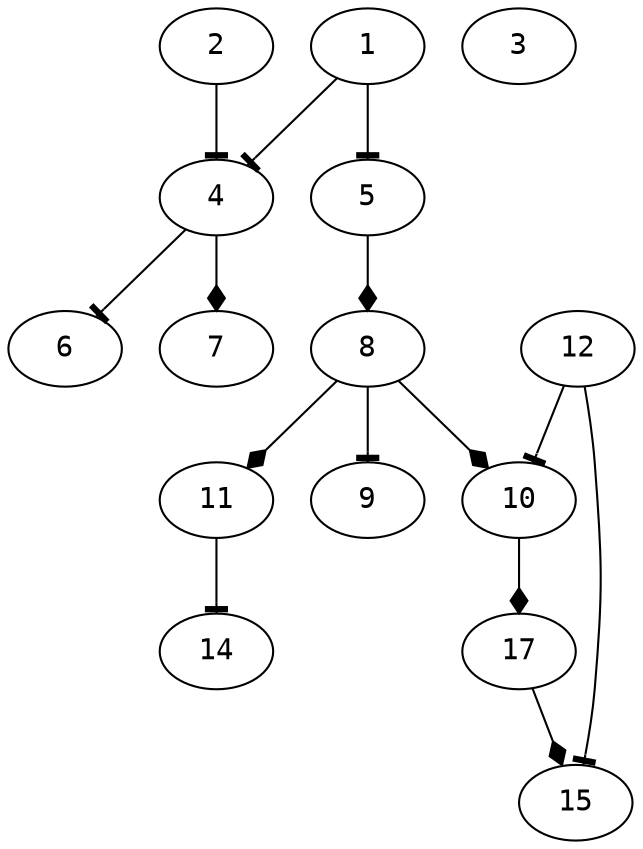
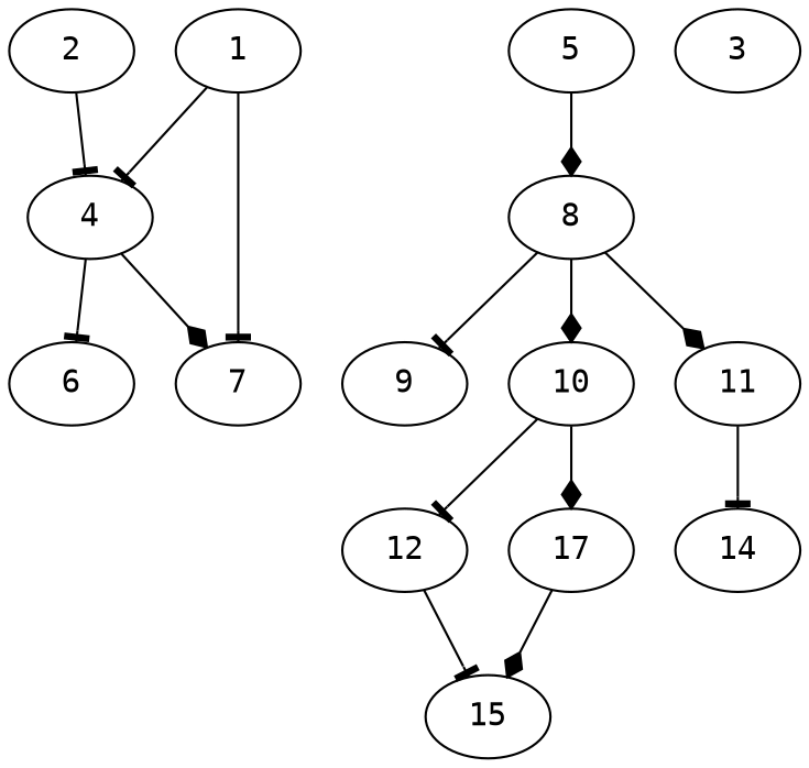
  digraph {
    fontname="DejaVu Sans Mono"
    node [alpha=0.06 fontname="DejaVu Sans Mono"]
    edge [arrowhead=tee fontname="DejaVu Sans Mono"]
    1 [expect_size=44526592]
    4 [alpha=0.15 expect_size=18153472]
    5 [alpha=0.09 expect_size=14258176]
    6 [alpha=0.17 expect_size=12579840]
    7 [alpha=0.17 expect_size=42972160]
    8 [alpha=0.07 expect_size=39060480]
    9 [alpha=0.14 expect_size=51364864]
    10 [expect_size=37689344]
    11 [alpha=0.10 expect_size=10005504]
    2 [alpha=0.16 expect_size=47864832]
    3 [alpha=0.16 expect_size=28405760]
    12 [alpha=0.03 expect_size=24141824]
    n13 [alpha=0.15 expect_size=13797376 label=17]
    14 [alpha=0.19 expect_size=50963456]
    15 [alpha=0.12 expect_size=38270976]
    1 -> 4
-   1 -> 5
+   1 -> 7
    4 -> 6
    4 -> 7 [arrowhead=diamond]
    5 -> 8 [arrowhead=diamond]
    8 -> 9
    8 -> 10 [arrowhead=diamond]
    8 -> 11 [arrowhead=diamond]
-   12 -> 10
+   10 -> 12
    10 -> n13 [arrowhead=diamond]
    11 -> 14
    2 -> 4
    12 -> 15
    n13 -> 15 [arrowhead=diamond]
  }
